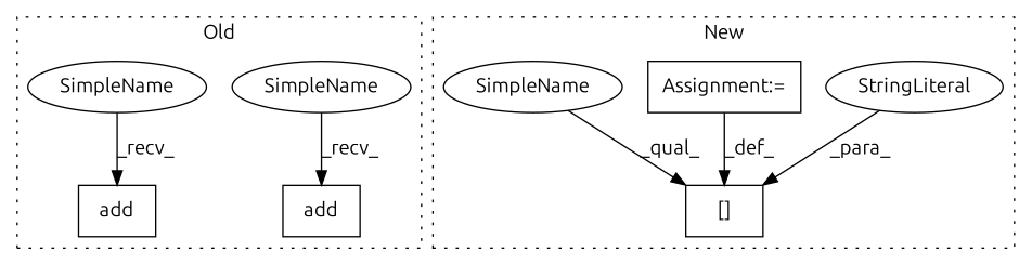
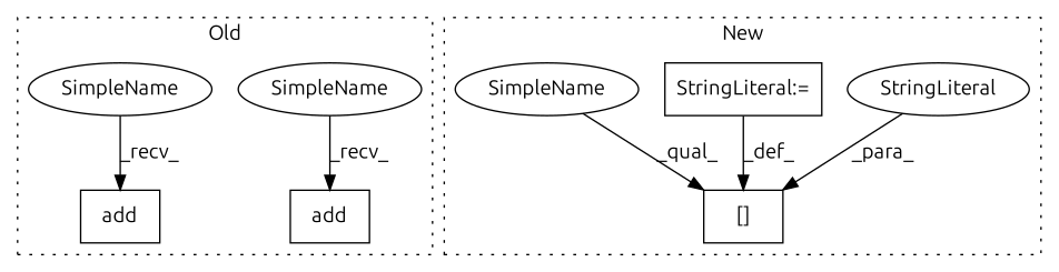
  digraph {
    fontname=Ubuntu
    node [a=42 l=9 shape=box fontname=Ubuntu]
    edge [fontname=Ubuntu]
    n1 [a=32 l="4,1" label=add s="366,387"]
    n2 [a=32 l="4,1" label=add s="333,349"]
    n3 [label=SimpleName s=323 shape=ellipse]
    n4 [label=SimpleName s=356 shape=ellipse]
    n5 [a=2 l="10,1" label="[]" s="232,256"]
    n6 [a=45 l=14 label=StringLiteral s=242 shape=ellipse]
-   n7 [a=7 l=1 label="Assignment:=" s=257]
+   n7 [a=7 l=1 label="StringLiteral:=" s=257]
    n8 [label=SimpleName s=232 shape=ellipse]
    subgraph cluster_1 {
      label=Old
      style=dotted
      n1
      n2
      n3
      n4
    }
    subgraph cluster_2 {
      label=New
      style=dotted
      n5
      n6
      n7
      n8
    }
    n3 -> n2 [label=_recv_]
    n4 -> n1 [label=_recv_]
    n6 -> n5 [label=_para_]
    n7 -> n5 [label=_def_]
    n8 -> n5 [label=_qual_]
  }
